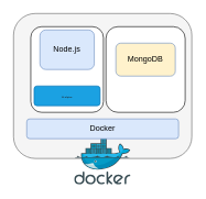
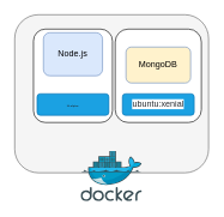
  <mxCell id="0" />
  <mxCell id="1" parent="0" />
  <mxCell id="2" value="" style="rounded=1;whiteSpace=wrap;html=1;fillColor=#f5f5f5;strokeColor=#666666;fontColor=#333333;" vertex="1" parent="1"><mxGeometry x="20" y="20" width="270" height="220" as="geometry" /></mxCell>
  <mxCell id="3" value="" style="aspect=fixed;html=1;points=[];align=center;image;fontSize=12;image=img/lib/mscae/Docker.svg;" vertex="1" parent="1"><mxGeometry x="112.32" y="210" width="85.37" height="70" as="geometry" /></mxCell>
- <mxCell id="4" value="Docker" style="rounded=1;whiteSpace=wrap;html=1;fillColor=#dae8fc;strokeColor=#6c8ebf;" vertex="1" parent="1"><mxGeometry x="40" y="180" width="230" height="30" as="geometry" /></mxCell>
  <mxCell id="5" value="" style="rounded=1;whiteSpace=wrap;html=1;" vertex="1" parent="1"><mxGeometry x="46.15" y="40" width="110" height="130" as="geometry" /></mxCell>
  <mxCell id="6" value="&lt;pre style=&quot;box-sizing: border-box ; margin-top: 0px ; margin-bottom: 0px ; overflow-wrap: normal ; padding: 16px ; overflow: auto ; line-height: 1.45 ; border-radius: 6px ; word-break: normal ; color: rgb(36 , 41 , 46)&quot;&gt;&lt;font style=&quot;font-size: 3px&quot;&gt;&lt;b&gt;10-alpine&lt;/b&gt;&lt;/font&gt;&lt;/pre&gt;" style="rounded=1;whiteSpace=wrap;html=1;fillColor=#1ba1e2;strokeColor=#006EAF;fontColor=#ffffff;" vertex="1" parent="1"><mxGeometry x="51.14" y="130" width="100" height="30" as="geometry" /></mxCell>
  <mxCell id="7" value="Node.js" style="rounded=1;whiteSpace=wrap;html=1;fillColor=#dae8fc;strokeColor=#6c8ebf;" vertex="1" parent="1"><mxGeometry x="59.99" y="45" width="82.31" height="60" as="geometry" /></mxCell>
  <mxCell id="8" value="" style="rounded=1;whiteSpace=wrap;html=1;" vertex="1" parent="1"><mxGeometry x="160" y="40" width="120" height="130" as="geometry" /></mxCell>
+ <mxCell id="9" value="&lt;span style=&quot;color: rgb(36 , 41 , 46) ; font-family: , &amp;#34;consolas&amp;#34; , &amp;#34;liberation mono&amp;#34; , &amp;#34;menlo&amp;#34; , monospace ; background-color: rgb(255 , 255 , 255)&quot;&gt;ubuntu:xenial&lt;/span&gt;" style="rounded=1;whiteSpace=wrap;html=1;fillColor=#1ba1e2;strokeColor=#006EAF;fontColor=#ffffff;" vertex="1" parent="1"><mxGeometry x="170" y="130" width="100" height="30" as="geometry" /></mxCell>
  <mxCell id="10" value="MongoDB" style="rounded=1;whiteSpace=wrap;html=1;fillColor=#fff2cc;strokeColor=#6c8ebf;" vertex="1" parent="1"><mxGeometry x="175" y="65" width="90" height="50" as="geometry" /></mxCell>
